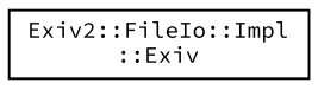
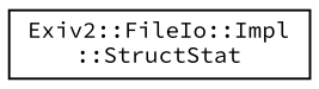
  digraph {
    rankdir=LR
    fontname="Source Code Pro"
-   n1 [color=black fillcolor=white fontname="Source Code Pro" fontsize=10 height=0.2 label="Exiv2::FileIo::Impl\l::Exiv" shape=record style=filled width=0.4]
+   n1 [color=black fillcolor=white fontname="Source Code Pro" fontsize=10 height=0.2 label="Exiv2::FileIo::Impl\l::StructStat" shape=record style=filled width=0.4]
  }
